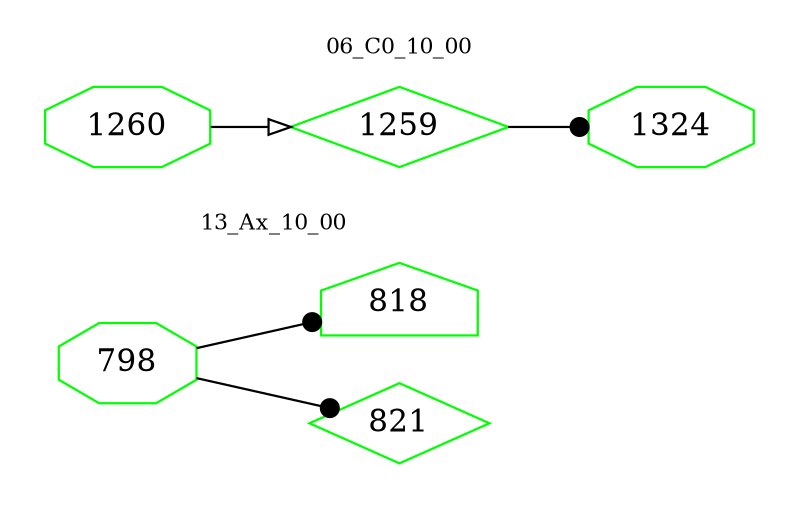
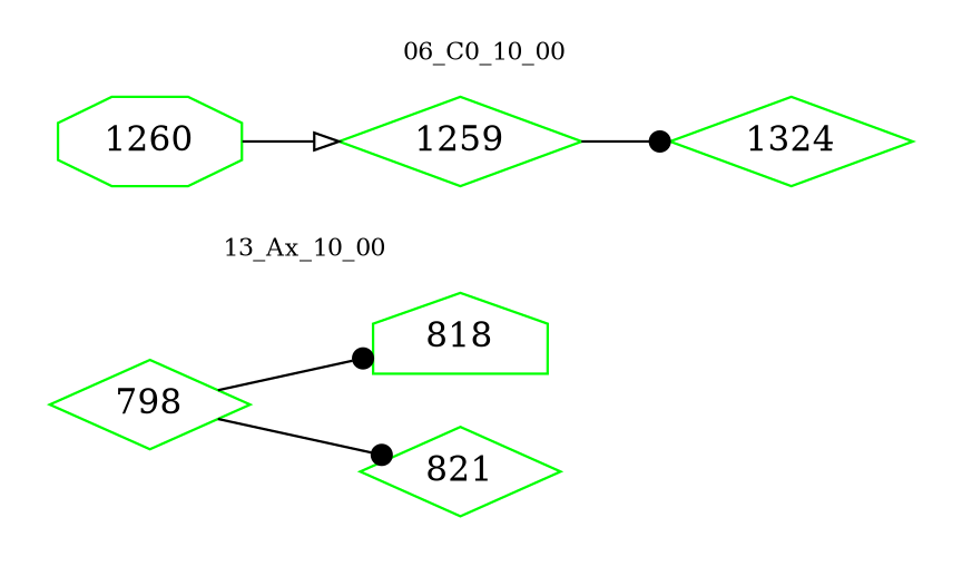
  digraph {
    rankdir=LR
    node [color=green shape=diamond]
    edge [arrowhead=dot color=black]
-   n1 [label=798 shape=octagon]
+   n1 [label=798]
    n2 [label=821]
    n3 [label=818 shape=house]
    n4 [label=1259]
    n5 [label=1260 shape=octagon]
-   n6 [label=1324 shape=octagon]
+   n6 [label=1324]
    subgraph cluster_1 {
      color=white
      fontsize=10
      label="13_Ax_10_00"
      n1
      n2
      n3
    }
    subgraph cluster_2 {
      color=white
      fontsize=10
      label="06_C0_10_00"
      n4
      n5
      n6
    }
    n1 -> n2
    n1 -> n3
    n4 -> n6
    n5 -> n4 [arrowhead=onormal]
  }
